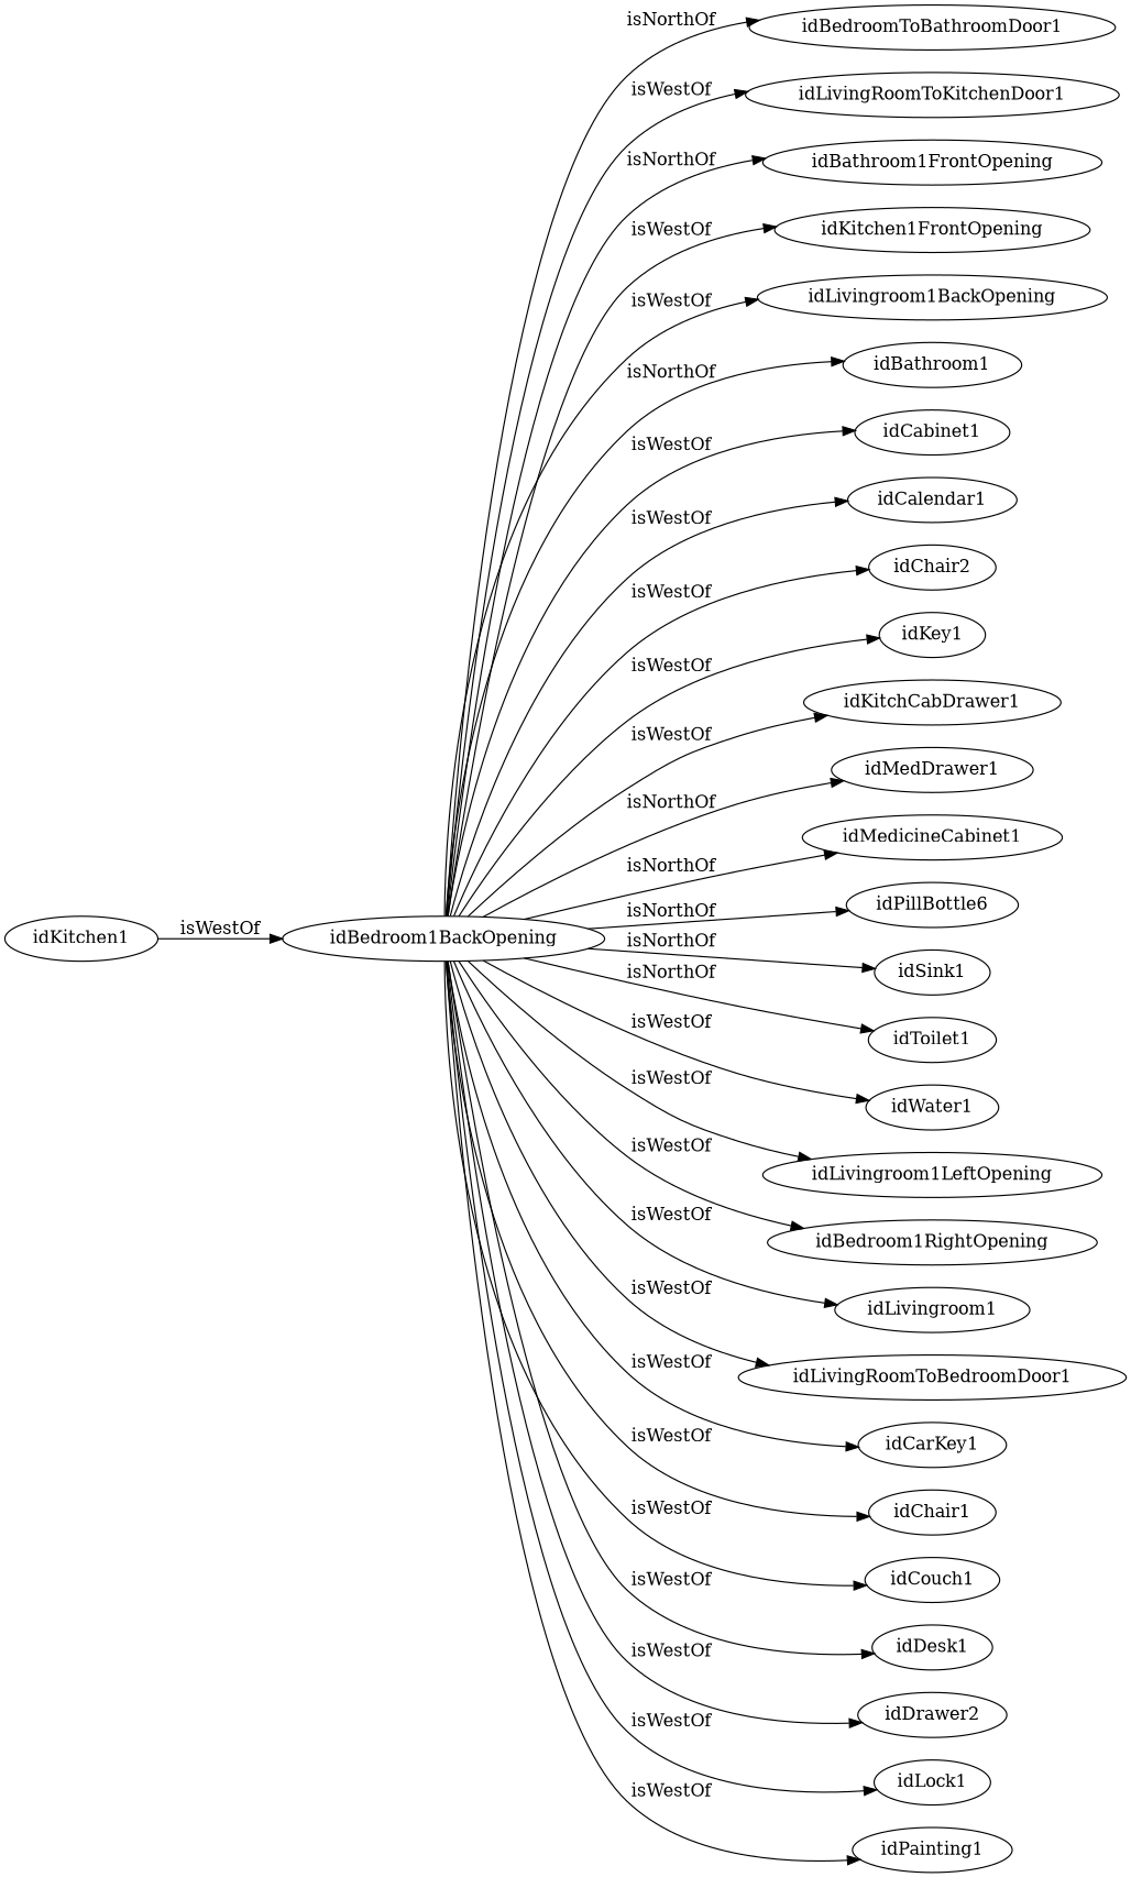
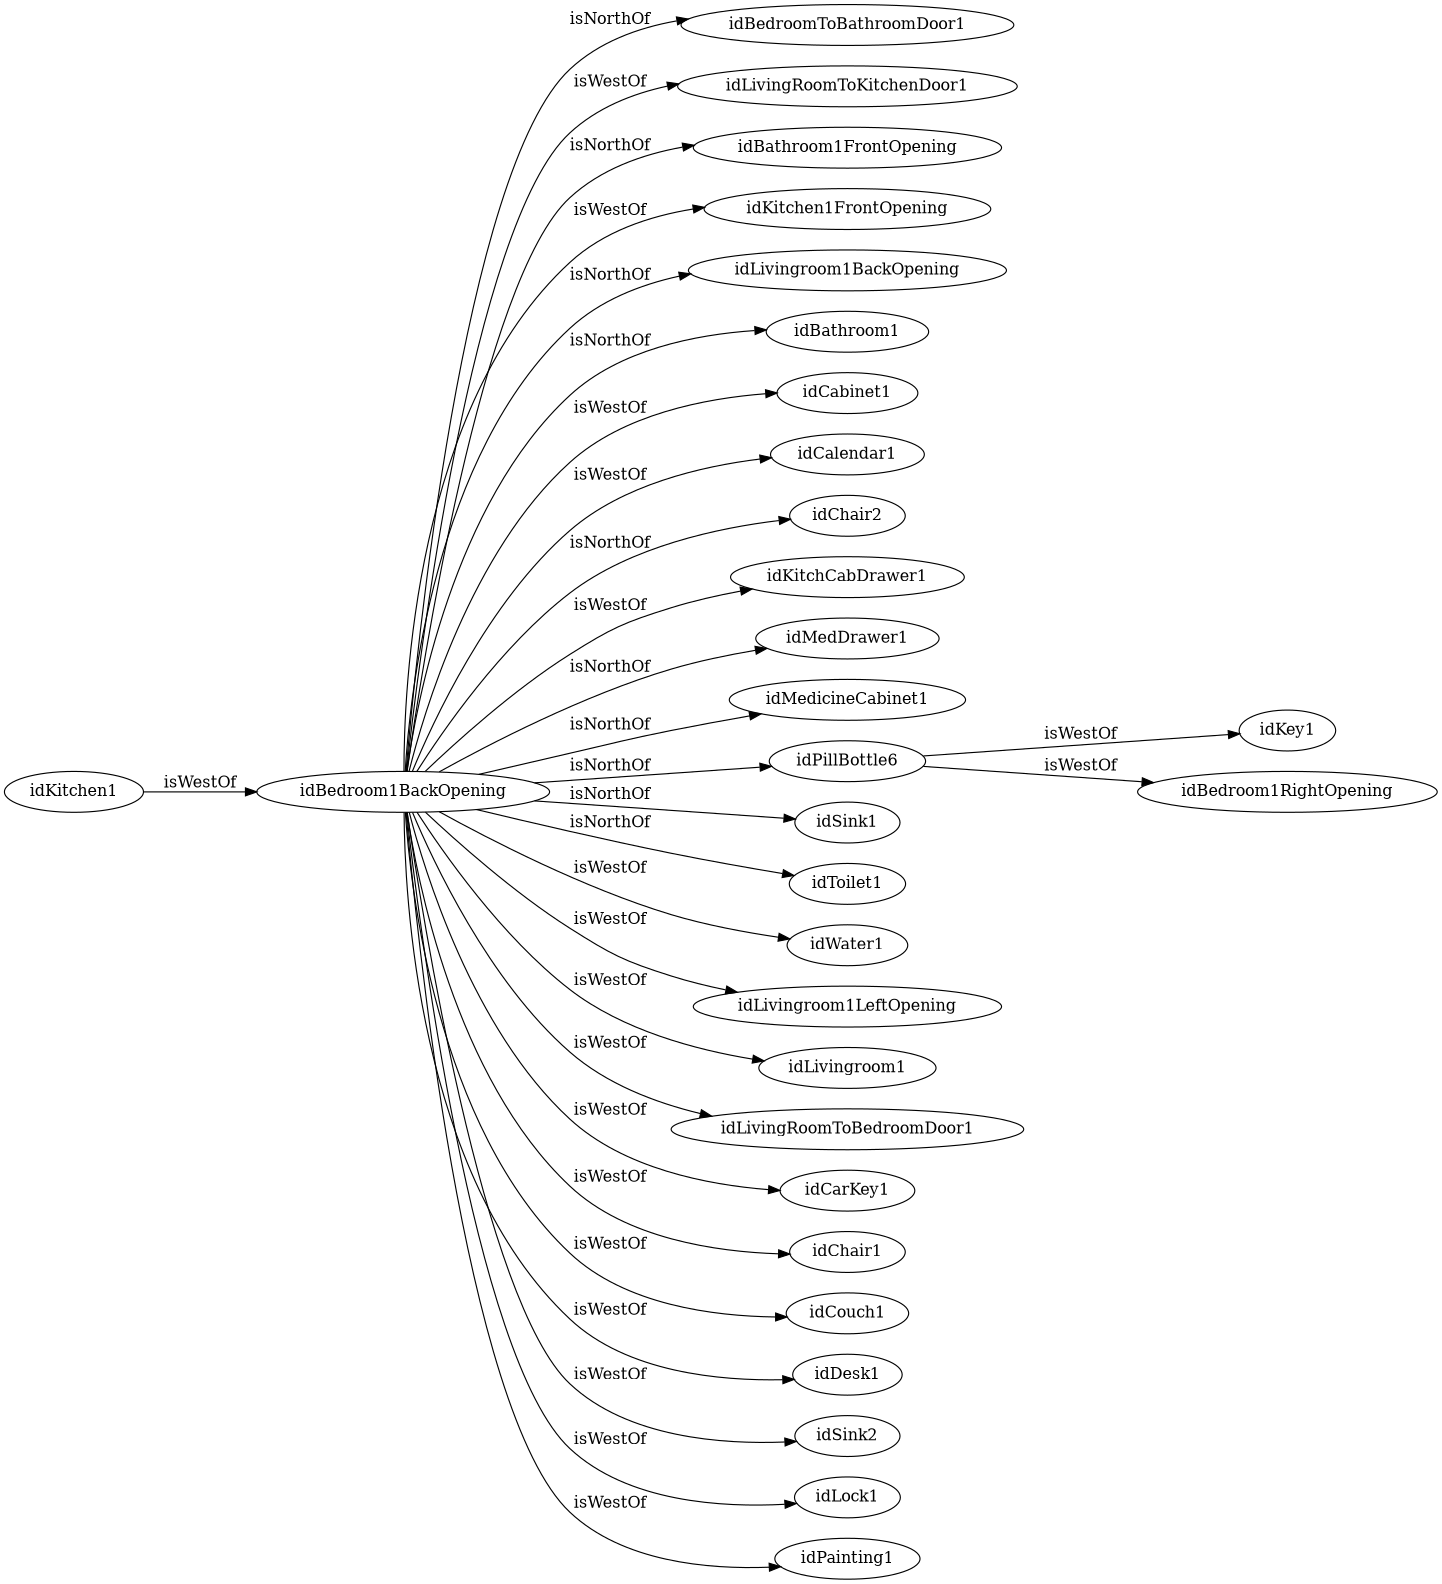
  strict digraph {
    rankdir=LR
    node [node_type=entity_node]
    edge [edge_type=relationship]
    idBedroom1BackOpening
    idBedroomToBathroomDoor1
    idLivingRoomToKitchenDoor1
    idBathroom1FrontOpening
    idKitchen1FrontOpening
    idLivingroom1BackOpening
    idBathroom1
    idCabinet1
    idCalendar1
    idChair2
    idKey1
    idKitchCabDrawer1
    idMedDrawer1
    idMedicineCabinet1
    n15 [label=idPillBottle6]
    idSink1
    idToilet1
    idWater1
    idLivingroom1LeftOpening
    idBedroom1RightOpening
    idLivingroom1
    idLivingRoomToBedroomDoor1
    idCarKey1
    idChair1
    idCouch1
    idDesk1
-   idDrawer2
+   idDrawer2 [label=idSink2]
    idLock1
    idPainting1
    idKitchen1
    idBedroom1BackOpening -> idBedroomToBathroomDoor1 [label=isNorthOf]
    idBedroom1BackOpening -> idLivingRoomToKitchenDoor1 [label=isWestOf]
    idBedroom1BackOpening -> idBathroom1FrontOpening [label=isNorthOf]
    idBedroom1BackOpening -> idKitchen1FrontOpening [label=isWestOf]
-   idBedroom1BackOpening -> idLivingroom1BackOpening [label=isWestOf]
+   idBedroom1BackOpening -> idLivingroom1BackOpening [label=isNorthOf]
    idBedroom1BackOpening -> idBathroom1 [label=isNorthOf]
    idBedroom1BackOpening -> idCabinet1 [label=isWestOf]
    idBedroom1BackOpening -> idCalendar1 [label=isWestOf]
-   idBedroom1BackOpening -> idChair2 [label=isWestOf]
-   idBedroom1BackOpening -> idKey1 [label=isWestOf]
+   idBedroom1BackOpening -> idChair2 [label=isNorthOf]
+   n15 -> idKey1 [label=isWestOf]
    idBedroom1BackOpening -> idKitchCabDrawer1 [label=isWestOf]
    idBedroom1BackOpening -> idMedDrawer1 [label=isNorthOf]
    idBedroom1BackOpening -> idMedicineCabinet1 [label=isNorthOf]
    idBedroom1BackOpening -> n15 [label=isNorthOf]
    idBedroom1BackOpening -> idSink1 [label=isNorthOf]
    idBedroom1BackOpening -> idToilet1 [label=isNorthOf]
    idBedroom1BackOpening -> idWater1 [label=isWestOf]
    idBedroom1BackOpening -> idLivingroom1LeftOpening [label=isWestOf]
-   idBedroom1BackOpening -> idBedroom1RightOpening [label=isWestOf]
+   n15 -> idBedroom1RightOpening [label=isWestOf]
    idBedroom1BackOpening -> idLivingroom1 [label=isWestOf]
    idBedroom1BackOpening -> idLivingRoomToBedroomDoor1 [label=isWestOf]
    idBedroom1BackOpening -> idCarKey1 [label=isWestOf]
    idBedroom1BackOpening -> idChair1 [label=isWestOf]
    idBedroom1BackOpening -> idCouch1 [label=isWestOf]
    idBedroom1BackOpening -> idDesk1 [label=isWestOf]
    idBedroom1BackOpening -> idDrawer2 [label=isWestOf]
    idBedroom1BackOpening -> idLock1 [label=isWestOf]
    idBedroom1BackOpening -> idPainting1 [label=isWestOf]
    idKitchen1 -> idBedroom1BackOpening [label=isWestOf]
  }
